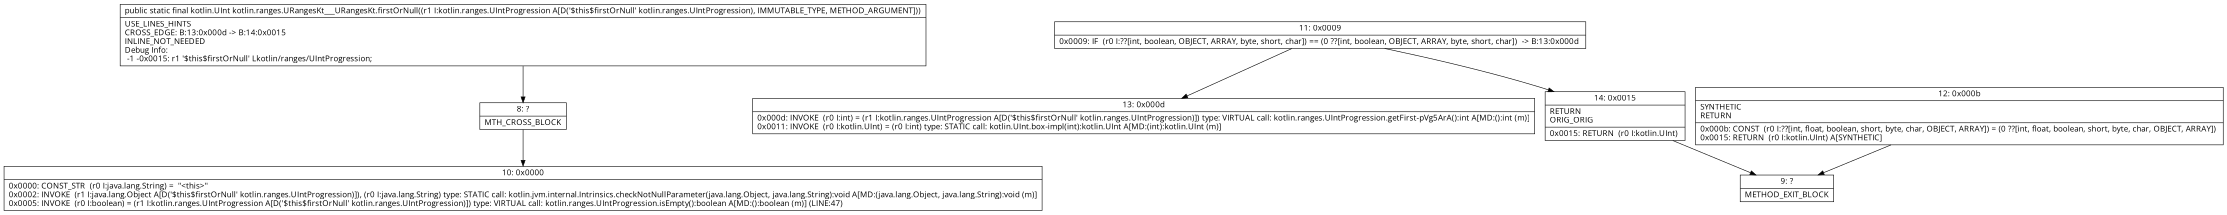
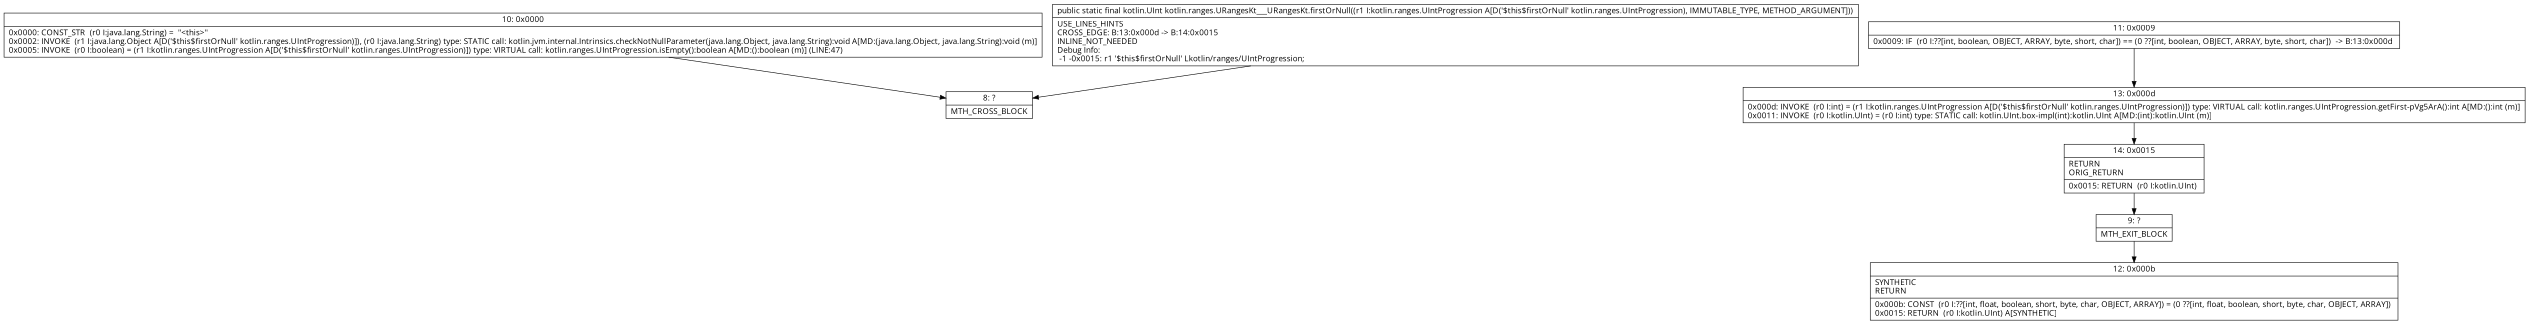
  digraph {
    fontname="Open Sans"
    node [fontname="Open Sans" shape=record]
    edge [fontname="Open Sans"]
    n1 [label="{8\:\ ?|MTH_CROSS_BLOCK\l}"]
    n2 [label="{10\:\ 0x0000|0x0000: CONST_STR  (r0 I:java.lang.String) =  \"\<this\>\" \l0x0002: INVOKE  (r1 I:java.lang.Object A[D('$this$firstOrNull' kotlin.ranges.UIntProgression)]), (r0 I:java.lang.String) type: STATIC call: kotlin.jvm.internal.Intrinsics.checkNotNullParameter(java.lang.Object, java.lang.String):void A[MD:(java.lang.Object, java.lang.String):void (m)]\l0x0005: INVOKE  (r0 I:boolean) = (r1 I:kotlin.ranges.UIntProgression A[D('$this$firstOrNull' kotlin.ranges.UIntProgression)]) type: VIRTUAL call: kotlin.ranges.UIntProgression.isEmpty():boolean A[MD:():boolean (m)] (LINE:47)\l}"]
    n3 [label="{11\:\ 0x0009|0x0009: IF  (r0 I:??[int, boolean, OBJECT, ARRAY, byte, short, char]) == (0 ??[int, boolean, OBJECT, ARRAY, byte, short, char])  \-\> B:13:0x000d \l}"]
    n4 [label="{13\:\ 0x000d|0x000d: INVOKE  (r0 I:int) = (r1 I:kotlin.ranges.UIntProgression A[D('$this$firstOrNull' kotlin.ranges.UIntProgression)]) type: VIRTUAL call: kotlin.ranges.UIntProgression.getFirst\-pVg5ArA():int A[MD:():int (m)]\l0x0011: INVOKE  (r0 I:kotlin.UInt) = (r0 I:int) type: STATIC call: kotlin.UInt.box\-impl(int):kotlin.UInt A[MD:(int):kotlin.UInt (m)]\l}"]
    n5 [label="{12\:\ 0x000b|SYNTHETIC\lRETURN\l|0x000b: CONST  (r0 I:??[int, float, boolean, short, byte, char, OBJECT, ARRAY]) = (0 ??[int, float, boolean, short, byte, char, OBJECT, ARRAY]) \l0x0015: RETURN  (r0 I:kotlin.UInt) A[SYNTHETIC]\l}"]
-   n6 [label="{9\:\ ?|METHOD_EXIT_BLOCK\l}"]
-   n7 [label="{14\:\ 0x0015|RETURN\lORIG_ORIG\l|0x0015: RETURN  (r0 I:kotlin.UInt) \l}"]
+   n6 [label="{9\:\ ?|MTH_EXIT_BLOCK\l}"]
+   n7 [label="{14\:\ 0x0015|RETURN\lORIG_RETURN\l|0x0015: RETURN  (r0 I:kotlin.UInt) \l}"]
    n8 [label="{public static final kotlin.UInt kotlin.ranges.URangesKt___URangesKt.firstOrNull((r1 I:kotlin.ranges.UIntProgression A[D('$this$firstOrNull' kotlin.ranges.UIntProgression), IMMUTABLE_TYPE, METHOD_ARGUMENT]))  | USE_LINES_HINTS\lCROSS_EDGE: B:13:0x000d \-\> B:14:0x0015\lINLINE_NOT_NEEDED\lDebug Info:\l  \-1 \-0x0015: r1 '$this$firstOrNull' Lkotlin\/ranges\/UIntProgression;\l}"]
-   n1 -> n2
+   n2 -> n1
    n3 -> n4
-   n3 -> n7
-   n5 -> n6
+   n4 -> n7
+   n6 -> n5
    n7 -> n6
    n8 -> n1
  }
